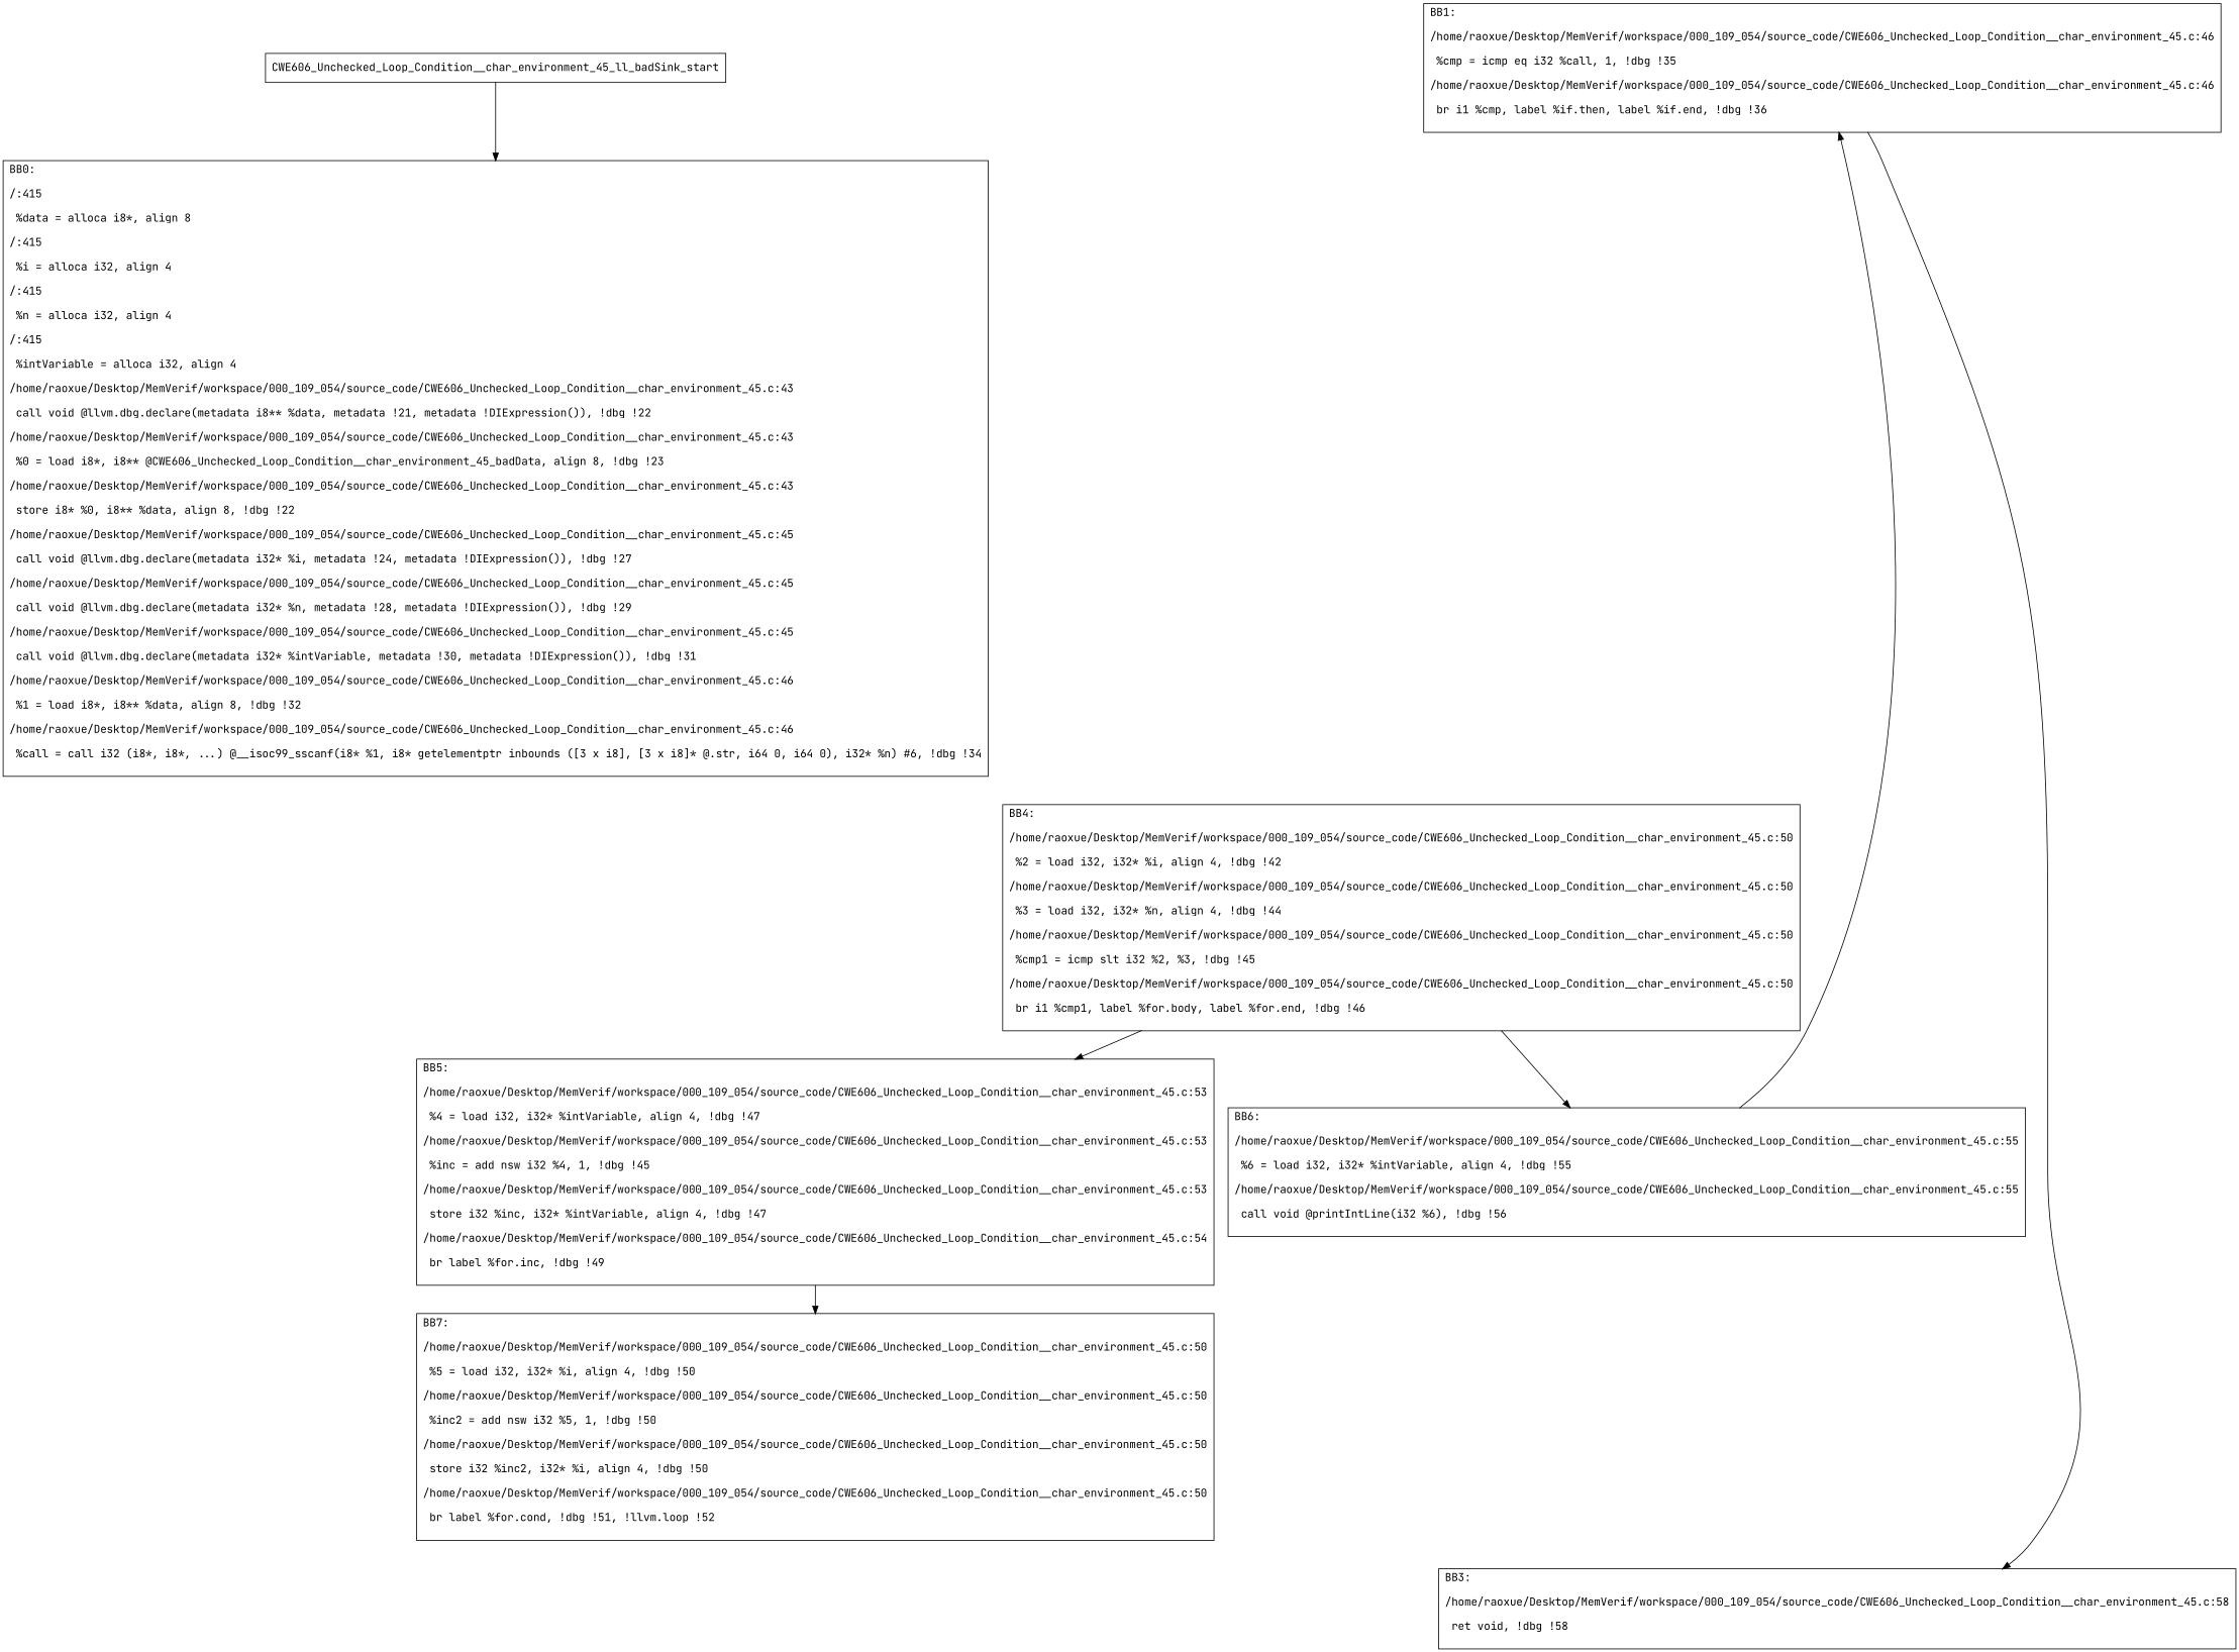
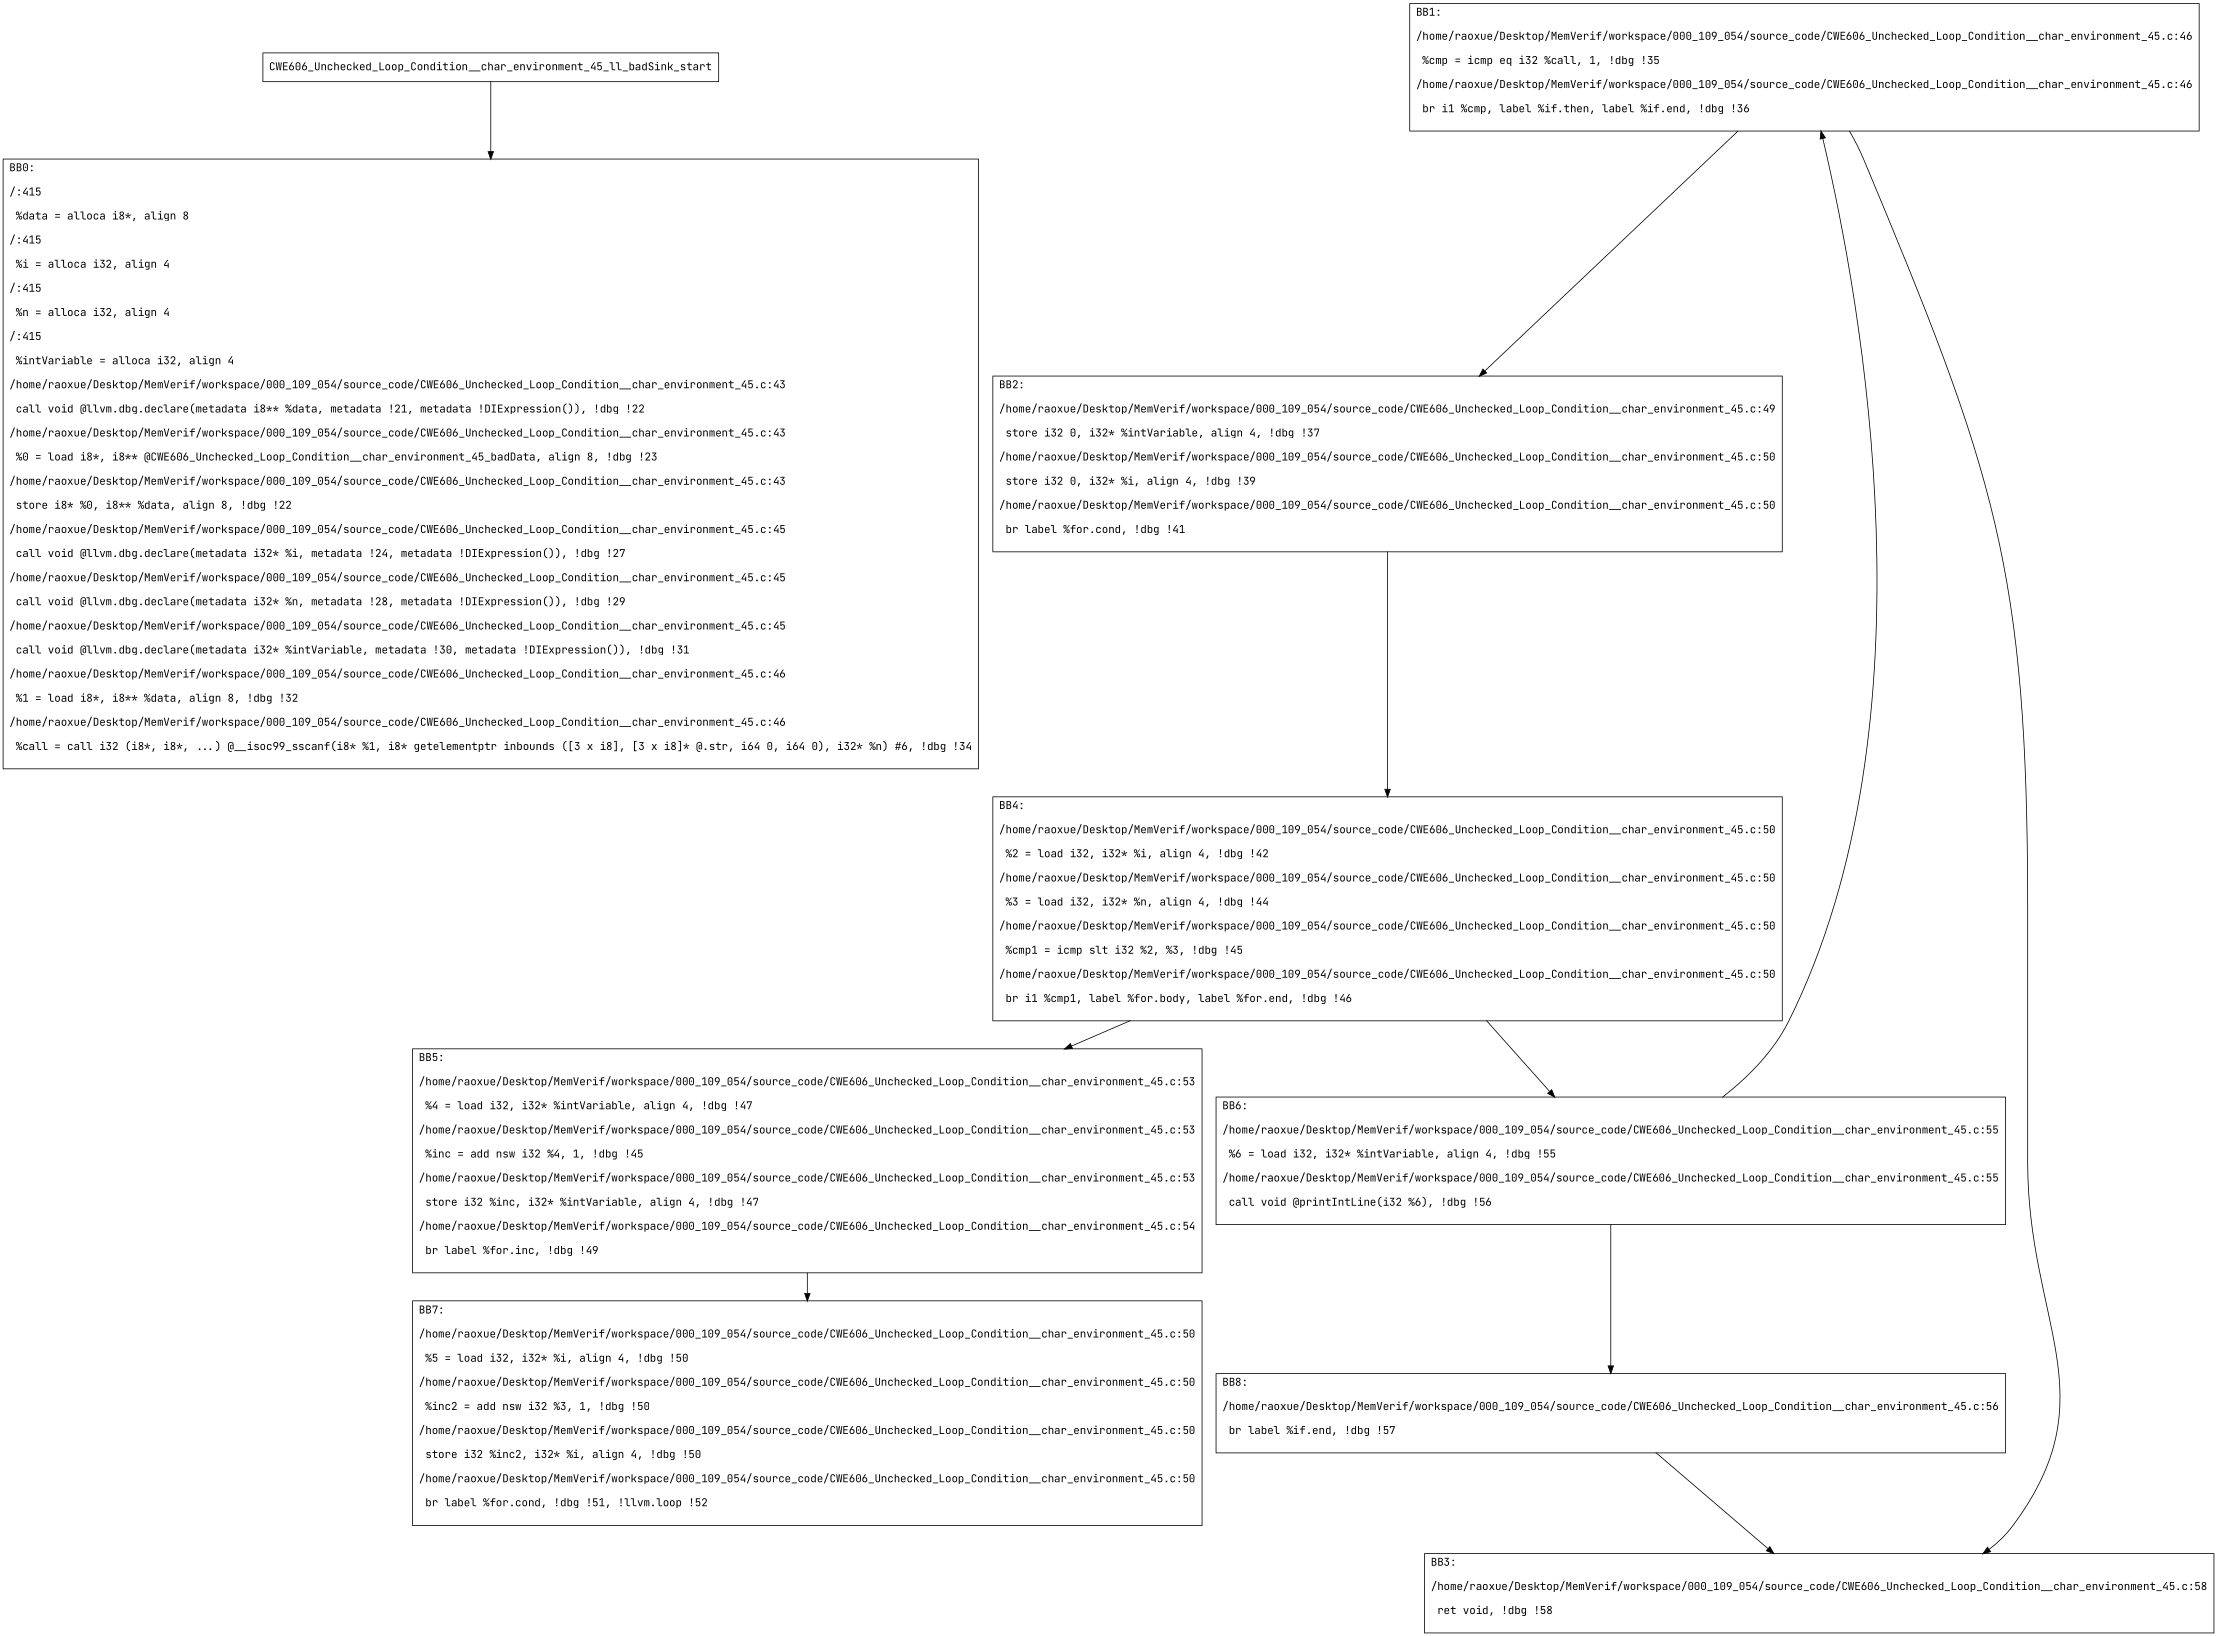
  digraph {
    fontname="JetBrains Mono"
    node [fontname="JetBrains Mono" shape=record]
    edge [fontname="JetBrains Mono"]
    n1 [label="{CWE606_Unchecked_Loop_Condition__char_environment_45_ll_badSink_start}"]
    n2 [label="{BB0:\l\l/:415\l\n  %data = alloca i8*, align 8\l\n/:415\l\n  %i = alloca i32, align 4\l\n/:415\l\n  %n = alloca i32, align 4\l\n/:415\l\n  %intVariable = alloca i32, align 4\l\n/home/raoxue/Desktop/MemVerif/workspace/000_109_054/source_code/CWE606_Unchecked_Loop_Condition__char_environment_45.c:43\l\n  call void @llvm.dbg.declare(metadata i8** %data, metadata !21, metadata !DIExpression()), !dbg !22\l\n/home/raoxue/Desktop/MemVerif/workspace/000_109_054/source_code/CWE606_Unchecked_Loop_Condition__char_environment_45.c:43\l\n  %0 = load i8*, i8** @CWE606_Unchecked_Loop_Condition__char_environment_45_badData, align 8, !dbg !23\l\n/home/raoxue/Desktop/MemVerif/workspace/000_109_054/source_code/CWE606_Unchecked_Loop_Condition__char_environment_45.c:43\l\n  store i8* %0, i8** %data, align 8, !dbg !22\l\n/home/raoxue/Desktop/MemVerif/workspace/000_109_054/source_code/CWE606_Unchecked_Loop_Condition__char_environment_45.c:45\l\n  call void @llvm.dbg.declare(metadata i32* %i, metadata !24, metadata !DIExpression()), !dbg !27\l\n/home/raoxue/Desktop/MemVerif/workspace/000_109_054/source_code/CWE606_Unchecked_Loop_Condition__char_environment_45.c:45\l\n  call void @llvm.dbg.declare(metadata i32* %n, metadata !28, metadata !DIExpression()), !dbg !29\l\n/home/raoxue/Desktop/MemVerif/workspace/000_109_054/source_code/CWE606_Unchecked_Loop_Condition__char_environment_45.c:45\l\n  call void @llvm.dbg.declare(metadata i32* %intVariable, metadata !30, metadata !DIExpression()), !dbg !31\l\n/home/raoxue/Desktop/MemVerif/workspace/000_109_054/source_code/CWE606_Unchecked_Loop_Condition__char_environment_45.c:46\l\n  %1 = load i8*, i8** %data, align 8, !dbg !32\l\n/home/raoxue/Desktop/MemVerif/workspace/000_109_054/source_code/CWE606_Unchecked_Loop_Condition__char_environment_45.c:46\l\n  %call = call i32 (i8*, i8*, ...) @__isoc99_sscanf(i8* %1, i8* getelementptr inbounds ([3 x i8], [3 x i8]* @.str, i64 0, i64 0), i32* %n) #6, !dbg !34\l\n}"]
    n3 [label="{BB1:\l\l/home/raoxue/Desktop/MemVerif/workspace/000_109_054/source_code/CWE606_Unchecked_Loop_Condition__char_environment_45.c:46\l\n  %cmp = icmp eq i32 %call, 1, !dbg !35\l\n/home/raoxue/Desktop/MemVerif/workspace/000_109_054/source_code/CWE606_Unchecked_Loop_Condition__char_environment_45.c:46\l\n  br i1 %cmp, label %if.then, label %if.end, !dbg !36\l\n}"]
+   n4 [label="{BB2:\l\l/home/raoxue/Desktop/MemVerif/workspace/000_109_054/source_code/CWE606_Unchecked_Loop_Condition__char_environment_45.c:49\l\n  store i32 0, i32* %intVariable, align 4, !dbg !37\l\n/home/raoxue/Desktop/MemVerif/workspace/000_109_054/source_code/CWE606_Unchecked_Loop_Condition__char_environment_45.c:50\l\n  store i32 0, i32* %i, align 4, !dbg !39\l\n/home/raoxue/Desktop/MemVerif/workspace/000_109_054/source_code/CWE606_Unchecked_Loop_Condition__char_environment_45.c:50\l\n  br label %for.cond, !dbg !41\l\n}"]
    n5 [label="{BB3:\l\l/home/raoxue/Desktop/MemVerif/workspace/000_109_054/source_code/CWE606_Unchecked_Loop_Condition__char_environment_45.c:58\l\n  ret void, !dbg !58\l\n}"]
    n6 [label="{BB4:\l\l/home/raoxue/Desktop/MemVerif/workspace/000_109_054/source_code/CWE606_Unchecked_Loop_Condition__char_environment_45.c:50\l\n  %2 = load i32, i32* %i, align 4, !dbg !42\l\n/home/raoxue/Desktop/MemVerif/workspace/000_109_054/source_code/CWE606_Unchecked_Loop_Condition__char_environment_45.c:50\l\n  %3 = load i32, i32* %n, align 4, !dbg !44\l\n/home/raoxue/Desktop/MemVerif/workspace/000_109_054/source_code/CWE606_Unchecked_Loop_Condition__char_environment_45.c:50\l\n  %cmp1 = icmp slt i32 %2, %3, !dbg !45\l\n/home/raoxue/Desktop/MemVerif/workspace/000_109_054/source_code/CWE606_Unchecked_Loop_Condition__char_environment_45.c:50\l\n  br i1 %cmp1, label %for.body, label %for.end, !dbg !46\l\n}"]
    n7 [label="{BB5:\l\l/home/raoxue/Desktop/MemVerif/workspace/000_109_054/source_code/CWE606_Unchecked_Loop_Condition__char_environment_45.c:53\l\n  %4 = load i32, i32* %intVariable, align 4, !dbg !47\l\n/home/raoxue/Desktop/MemVerif/workspace/000_109_054/source_code/CWE606_Unchecked_Loop_Condition__char_environment_45.c:53\l\n  %inc = add nsw i32 %4, 1, !dbg !45\l\n/home/raoxue/Desktop/MemVerif/workspace/000_109_054/source_code/CWE606_Unchecked_Loop_Condition__char_environment_45.c:53\l\n  store i32 %inc, i32* %intVariable, align 4, !dbg !47\l\n/home/raoxue/Desktop/MemVerif/workspace/000_109_054/source_code/CWE606_Unchecked_Loop_Condition__char_environment_45.c:54\l\n  br label %for.inc, !dbg !49\l\n}"]
    n8 [label="{BB6:\l\l/home/raoxue/Desktop/MemVerif/workspace/000_109_054/source_code/CWE606_Unchecked_Loop_Condition__char_environment_45.c:55\l\n  %6 = load i32, i32* %intVariable, align 4, !dbg !55\l\n/home/raoxue/Desktop/MemVerif/workspace/000_109_054/source_code/CWE606_Unchecked_Loop_Condition__char_environment_45.c:55\l\n  call void @printIntLine(i32 %6), !dbg !56\l\n}"]
-   n9 [label="{BB7:\l\l/home/raoxue/Desktop/MemVerif/workspace/000_109_054/source_code/CWE606_Unchecked_Loop_Condition__char_environment_45.c:50\l\n  %5 = load i32, i32* %i, align 4, !dbg !50\l\n/home/raoxue/Desktop/MemVerif/workspace/000_109_054/source_code/CWE606_Unchecked_Loop_Condition__char_environment_45.c:50\l\n  %inc2 = add nsw i32 %5, 1, !dbg !50\l\n/home/raoxue/Desktop/MemVerif/workspace/000_109_054/source_code/CWE606_Unchecked_Loop_Condition__char_environment_45.c:50\l\n  store i32 %inc2, i32* %i, align 4, !dbg !50\l\n/home/raoxue/Desktop/MemVerif/workspace/000_109_054/source_code/CWE606_Unchecked_Loop_Condition__char_environment_45.c:50\l\n  br label %for.cond, !dbg !51, !llvm.loop !52\l\n}"]
+   n9 [label="{BB7:\l\l/home/raoxue/Desktop/MemVerif/workspace/000_109_054/source_code/CWE606_Unchecked_Loop_Condition__char_environment_45.c:50\l\n  %5 = load i32, i32* %i, align 4, !dbg !50\l\n/home/raoxue/Desktop/MemVerif/workspace/000_109_054/source_code/CWE606_Unchecked_Loop_Condition__char_environment_45.c:50\l\n  %inc2 = add nsw i32 %3, 1, !dbg !50\l\n/home/raoxue/Desktop/MemVerif/workspace/000_109_054/source_code/CWE606_Unchecked_Loop_Condition__char_environment_45.c:50\l\n  store i32 %inc2, i32* %i, align 4, !dbg !50\l\n/home/raoxue/Desktop/MemVerif/workspace/000_109_054/source_code/CWE606_Unchecked_Loop_Condition__char_environment_45.c:50\l\n  br label %for.cond, !dbg !51, !llvm.loop !52\l\n}"]
+   n10 [label="{BB8:\l\l/home/raoxue/Desktop/MemVerif/workspace/000_109_054/source_code/CWE606_Unchecked_Loop_Condition__char_environment_45.c:56\l\n  br label %if.end, !dbg !57\l\n}"]
    n1 -> n2
+   n3 -> n4
    n3 -> n5
+   n4 -> n6
    n6 -> n7
    n6 -> n8
    n7 -> n9
    n8 -> n3
+   n8 -> n10
+   n10 -> n5
  }
